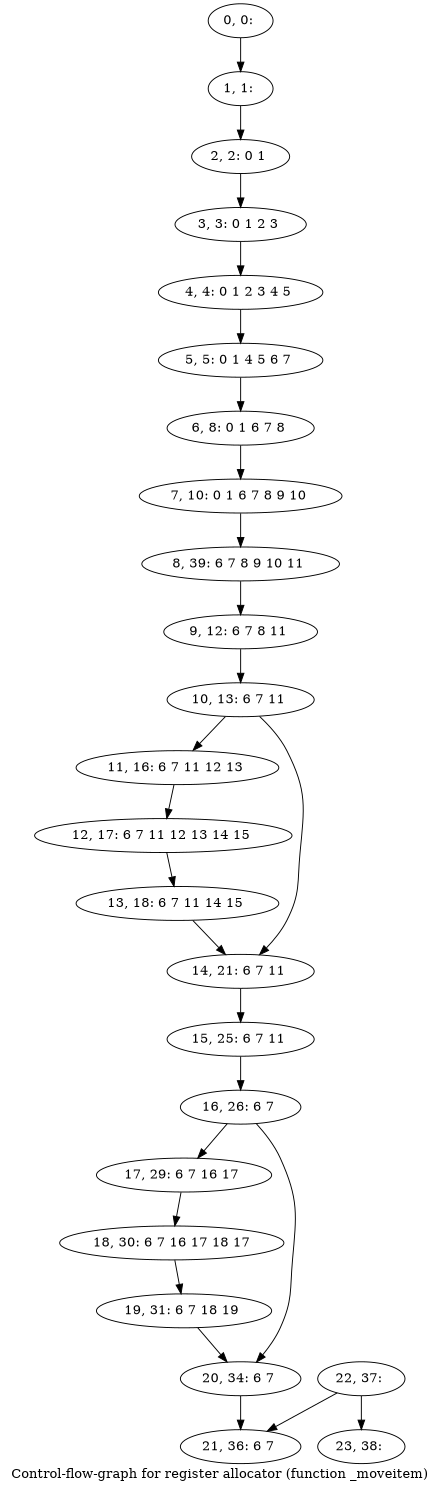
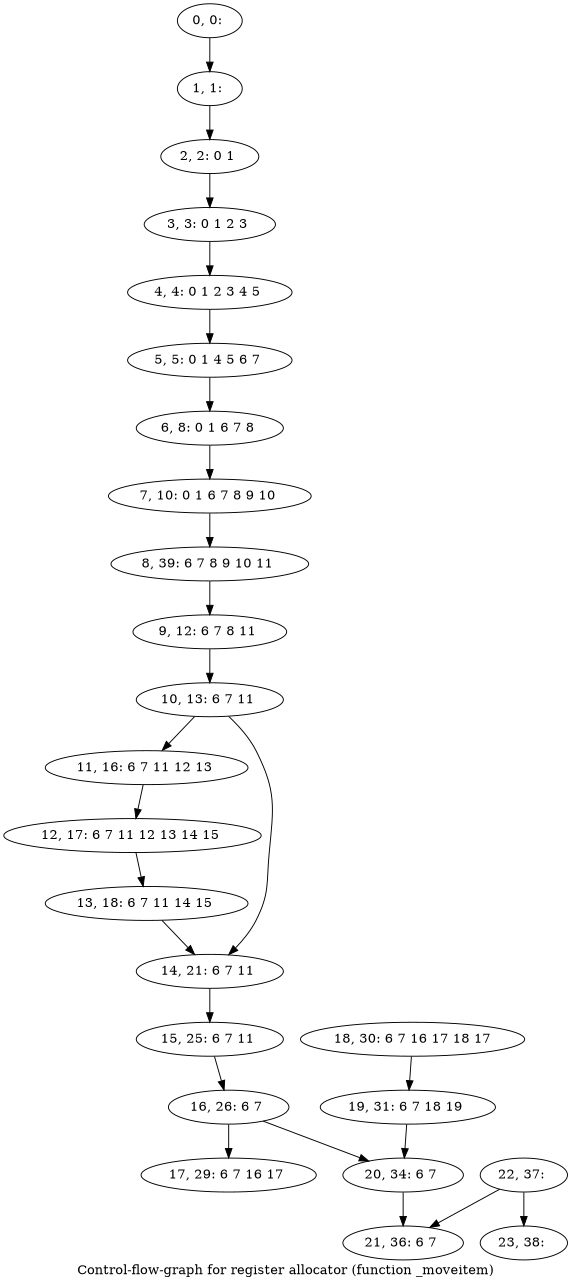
  digraph {
    label="Control-flow-graph for register allocator (function _moveitem)"
    n1 [label="0, 0: "]
    n2 [label="1, 1: "]
    n3 [label="2, 2: 0 1 "]
    n4 [label="3, 3: 0 1 2 3 "]
    n5 [label="4, 4: 0 1 2 3 4 5 "]
    n6 [label="5, 5: 0 1 4 5 6 7 "]
    n7 [label="6, 8: 0 1 6 7 8 "]
    n8 [label="7, 10: 0 1 6 7 8 9 10 "]
    n9 [label="8, 39: 6 7 8 9 10 11 "]
    n10 [label="9, 12: 6 7 8 11 "]
    n11 [label="10, 13: 6 7 11 "]
    n12 [label="11, 16: 6 7 11 12 13 "]
    n13 [label="14, 21: 6 7 11 "]
    n14 [label="12, 17: 6 7 11 12 13 14 15 "]
    n15 [label="15, 25: 6 7 11 "]
    n16 [label="13, 18: 6 7 11 14 15 "]
    n17 [label="16, 26: 6 7 "]
    n18 [label="17, 29: 6 7 16 17 "]
    n19 [label="20, 34: 6 7 "]
    n20 [label="18, 30: 6 7 16 17 18 17"]
    n21 [label="21, 36: 6 7 "]
    n22 [label="19, 31: 6 7 18 19 "]
    n23 [label="22, 37: "]
    n24 [label="23, 38: "]
    n1 -> n2
    n2 -> n3
    n3 -> n4
    n4 -> n5
    n5 -> n6
    n6 -> n7
    n7 -> n8
    n8 -> n9
    n9 -> n10
    n10 -> n11
    n11 -> n12
    n11 -> n13
    n12 -> n14
    n13 -> n15
    n14 -> n16
    n15 -> n17
    n16 -> n13
    n17 -> n18
    n17 -> n19
-   n18 -> n20
    n19 -> n21
    n20 -> n22
    n22 -> n19
    n23 -> n21
    n23 -> n24
  }
